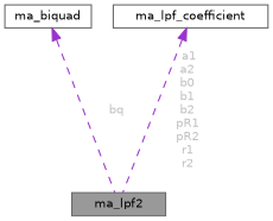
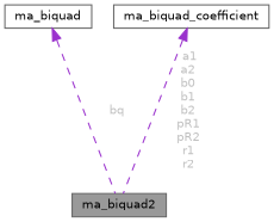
  digraph {
    node [color=gray40 fillcolor=white fontname=Helvetica fontsize=10 shape=box style=filled]
    edge [color=darkorchid3 dir=back fontcolor=grey fontname=Helvetica fontsize=10 labelfontname=Helvetica labelfontsize=10 style=dashed]
-   n1 [fillcolor=grey60 fontcolor=black height=0.2 label=ma_lpf2 width=0.4]
+   n1 [fillcolor=grey60 fontcolor=black height=0.2 label=ma_biquad2 width=0.4]
    n2 [height=0.2 label=ma_biquad width=0.4]
-   n3 [height=0.2 label=ma_lpf_coefficient width=0.4]
+   n3 [height=0.2 label=ma_biquad_coefficient width=0.4]
    n2 -> n1 [label=" bq"]
    n3 -> n1 [label=" a1\na2\nb0\nb1\nb2\npR1\npR2\nr1\nr2"]
  }
